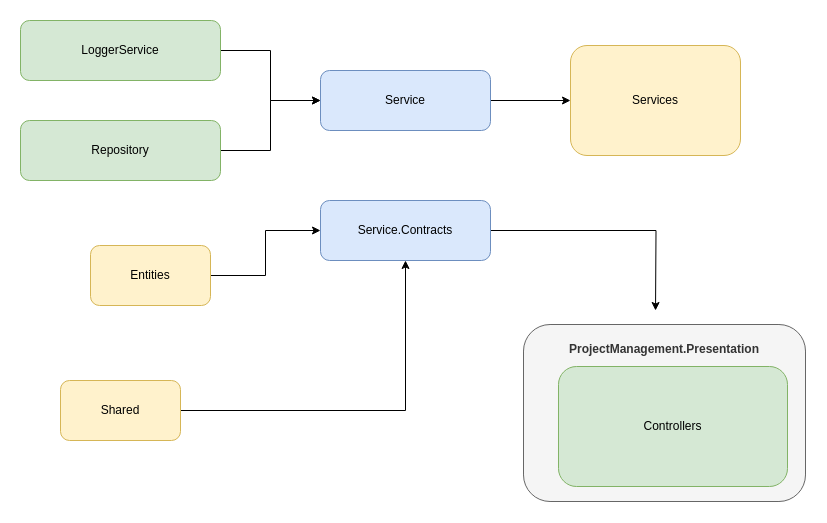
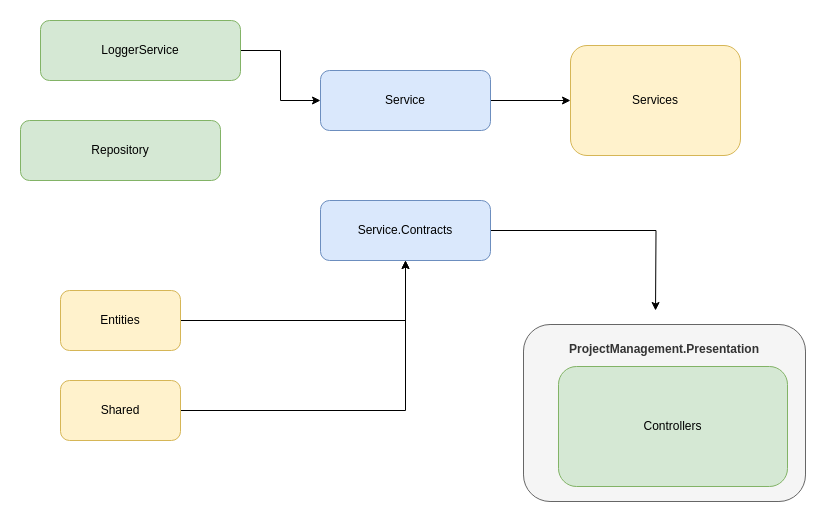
  <mxCell id="0" />
  <mxCell id="1" parent="0" />
  <mxCell id="2" style="edgeStyle=orthogonalEdgeStyle;rounded=0;orthogonalLoop=1;jettySize=auto;html=1;" edge="1" parent="1" source="3" target="5"><mxGeometry relative="1" as="geometry" /></mxCell>
  <mxCell id="3" value="Shared" style="rounded=1;whiteSpace=wrap;html=1;fillColor=#fff2cc;strokeColor=#d6b656;" vertex="1" parent="1"><mxGeometry x="60" y="380" width="120" height="60" as="geometry" /></mxCell>
  <mxCell id="4" style="edgeStyle=orthogonalEdgeStyle;rounded=0;orthogonalLoop=1;jettySize=auto;html=1;" edge="1" parent="1" source="5"><mxGeometry relative="1" as="geometry"><mxPoint x="655.029" y="310" as="targetPoint" /></mxGeometry></mxCell>
  <mxCell id="5" value="Service.Contracts" style="rounded=1;whiteSpace=wrap;html=1;fillColor=#dae8fc;strokeColor=#6c8ebf;" vertex="1" parent="1"><mxGeometry x="320" y="200" width="170" height="60" as="geometry" /></mxCell>
  <mxCell id="6" value="Services" style="rounded=1;whiteSpace=wrap;html=1;fillColor=#fff2cc;strokeColor=#d6b656;" vertex="1" parent="1"><mxGeometry x="570" y="45" width="170" height="110" as="geometry" /></mxCell>
  <mxCell id="7" style="edgeStyle=orthogonalEdgeStyle;rounded=0;orthogonalLoop=1;jettySize=auto;html=1;" edge="1" parent="1" source="8" target="5"><mxGeometry relative="1" as="geometry" /></mxCell>
- <mxCell id="8" value="Entities" style="rounded=1;whiteSpace=wrap;html=1;fillColor=#fff2cc;strokeColor=#d6b656;" vertex="1" parent="1"><mxGeometry x="90" y="245" width="120" height="60" as="geometry" /></mxCell>
+ <mxCell id="8" value="Entities" style="rounded=1;whiteSpace=wrap;html=1;fillColor=#fff2cc;strokeColor=#d6b656;" vertex="1" parent="1"><mxGeometry x="60" y="290" width="120" height="60" as="geometry" /></mxCell>
  <mxCell id="9" style="edgeStyle=orthogonalEdgeStyle;rounded=0;orthogonalLoop=1;jettySize=auto;html=1;" edge="1" parent="1" source="10" target="6"><mxGeometry relative="1" as="geometry" /></mxCell>
  <mxCell id="10" value="Service" style="rounded=1;whiteSpace=wrap;html=1;fillColor=#dae8fc;strokeColor=#6c8ebf;" vertex="1" parent="1"><mxGeometry x="320" y="70" width="170" height="60" as="geometry" /></mxCell>
- <mxCell id="11" style="edgeStyle=orthogonalEdgeStyle;rounded=0;orthogonalLoop=1;jettySize=auto;html=1;" edge="1" parent="1" source="12" target="10"><mxGeometry relative="1" as="geometry" /></mxCell>
  <mxCell id="12" value="Repository" style="rounded=1;whiteSpace=wrap;html=1;fillColor=#d5e8d4;strokeColor=#82b366;" vertex="1" parent="1"><mxGeometry x="20" y="120" width="200" height="60" as="geometry" /></mxCell>
  <mxCell id="13" style="edgeStyle=orthogonalEdgeStyle;rounded=0;orthogonalLoop=1;jettySize=auto;html=1;" edge="1" parent="1" source="14" target="10"><mxGeometry relative="1" as="geometry" /></mxCell>
- <mxCell id="14" value="LoggerService" style="rounded=1;whiteSpace=wrap;html=1;fillColor=#d5e8d4;strokeColor=#82b366;" vertex="1" parent="1"><mxGeometry x="20" y="20" width="200" height="60" as="geometry" /></mxCell>
+ <mxCell id="14" value="LoggerService" style="rounded=1;whiteSpace=wrap;html=1;fillColor=#d5e8d4;strokeColor=#82b366;" vertex="1" parent="1"><mxGeometry x="40" y="20" width="200" height="60" as="geometry" /></mxCell>
  <mxCell id="15" value="&lt;b&gt;ProjectManagement.Presentation&lt;/b&gt;&lt;br&gt;&lt;br&gt;&lt;br&gt;&lt;br&gt;&lt;br&gt;&lt;br&gt;&lt;br&gt;&lt;br&gt;&lt;br&gt;&lt;br&gt;" style="rounded=1;whiteSpace=wrap;html=1;fillColor=#f5f5f5;strokeColor=#666666;fontColor=#333333;" vertex="1" parent="1"><mxGeometry x="523" y="324" width="282" height="177" as="geometry" /></mxCell>
  <mxCell id="16" value="Controllers" style="rounded=1;whiteSpace=wrap;html=1;fillColor=#d5e8d4;strokeColor=#82b366;" vertex="1" parent="1"><mxGeometry x="558" y="366" width="229" height="120" as="geometry" /></mxCell>
